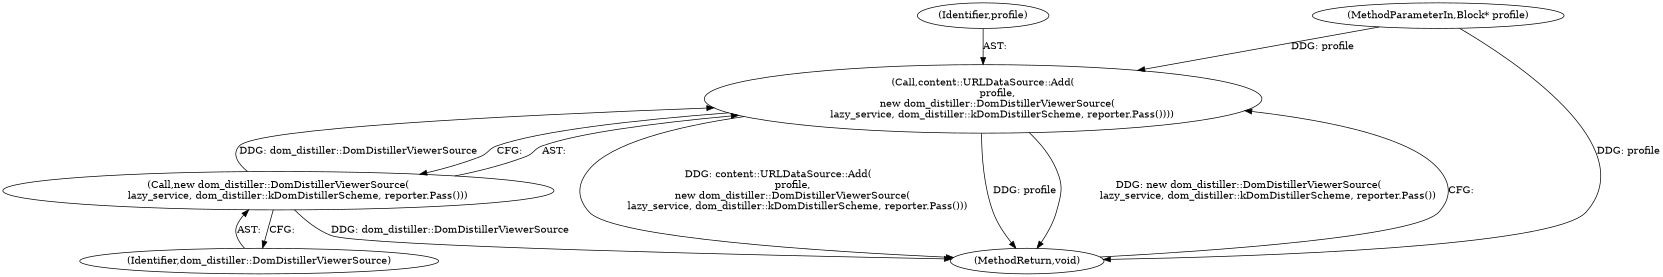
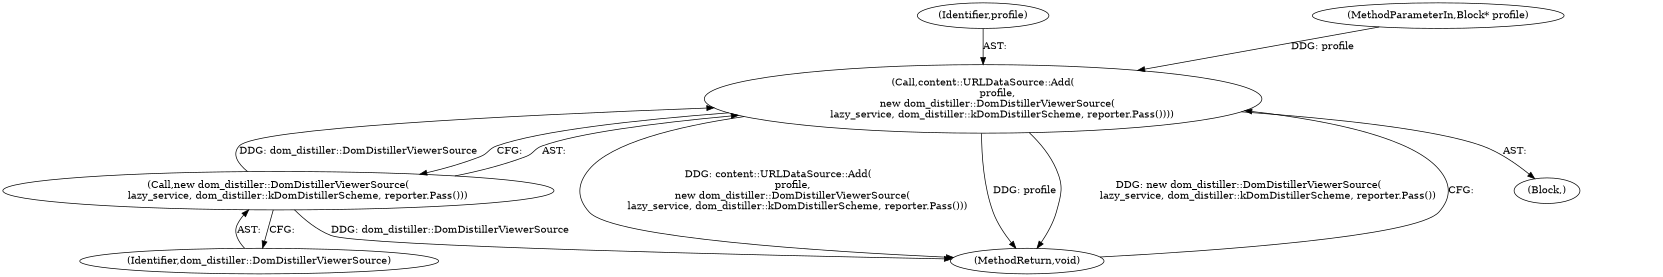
  digraph {
    n1 [label="(Call,content::URLDataSource::Add(\n         profile,\n         new dom_distiller::DomDistillerViewerSource(\n            lazy_service, dom_distiller::kDomDistillerScheme, reporter.Pass())))"]
    n2 [label="(Call,new dom_distiller::DomDistillerViewerSource(\n            lazy_service, dom_distiller::kDomDistillerScheme, reporter.Pass()))"]
+   n3 [label="(Block,)"]
    n4 [label="(MethodReturn,void)"]
    n5 [label="(Identifier,dom_distiller::DomDistillerViewerSource)"]
    n6 [label="(MethodParameterIn,Block* profile)"]
    n7 [label="(Identifier,profile)"]
    n1 -> n2 [label="CFG: "]
+   n1 -> n3 [label="AST: "]
    n1 -> n4 [label="DDG: content::URLDataSource::Add(\n         profile,\n         new dom_distiller::DomDistillerViewerSource(\n            lazy_service, dom_distiller::kDomDistillerScheme, reporter.Pass()))"]
    n1 -> n4 [label="DDG: profile"]
    n1 -> n4 [label="DDG: new dom_distiller::DomDistillerViewerSource(\n            lazy_service, dom_distiller::kDomDistillerScheme, reporter.Pass())"]
    n2 -> n1 [label="AST: "]
    n2 -> n1 [label="DDG: dom_distiller::DomDistillerViewerSource"]
    n2 -> n4 [label="DDG: dom_distiller::DomDistillerViewerSource"]
    n2 -> n5 [label="CFG: "]
    n4 -> n1 [label="CFG: "]
    n5 -> n2 [label="AST: "]
    n6 -> n1 [label="DDG: profile"]
-   n6 -> n4 [label="DDG: profile"]
    n7 -> n1 [label="AST: "]
  }
